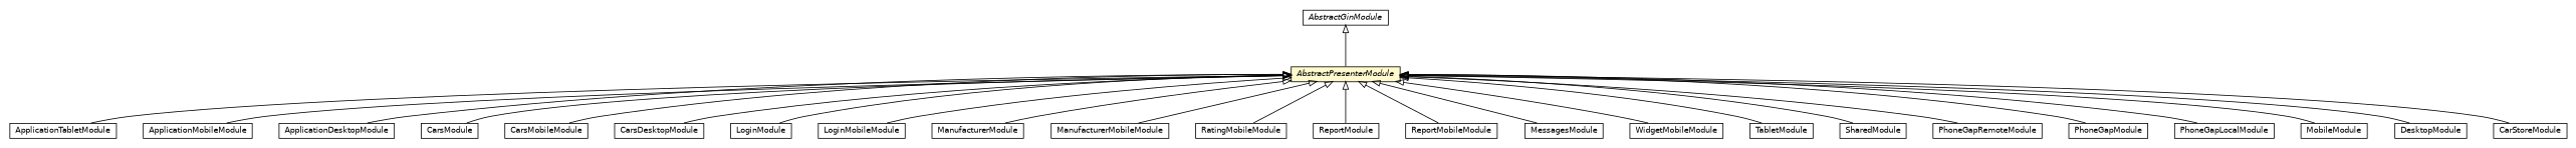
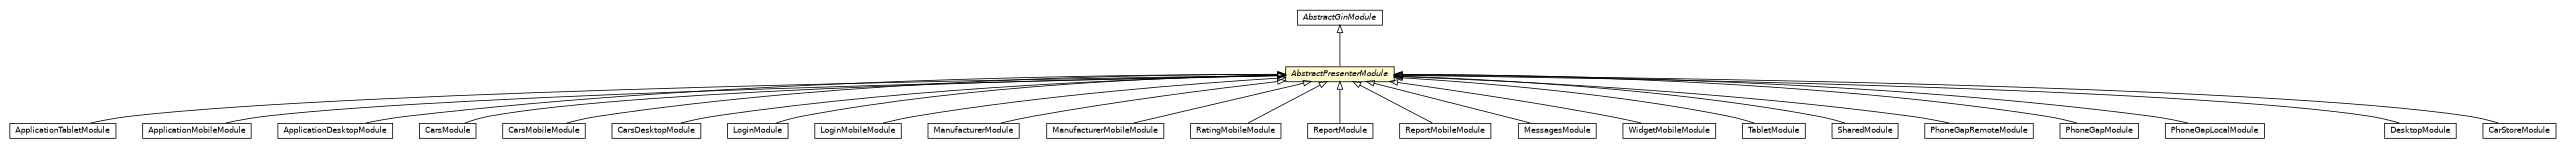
  digraph {
    nodesep=0.25
    rankdir=TB
    ranksep=0.5
    node [fontcolor=black fontname=Helvetica fontsize=10.0 shape=plaintext]
    edge [arrowtail=empty dir=back fontname=Helvetica fontsize=10 headport=p labelfontname=Helvetica labelfontsize=10 tailport=p]
    n1 [label=<<table title="com.gwtplatform.mvp.client.gin.AbstractPresenterModule" border="0" cellborder="1" cellspacing="0" cellpadding="2" port="p" bgcolor="lemonChiffon" href="./AbstractPresenterModule.html"> 		<tr><td><table border="0" cellspacing="0" cellpadding="1"> <tr><td align="center" balign="center"><font face="Helvetica-Oblique"> AbstractPresenterModule </font></td></tr> 		</table></td></tr> 		</table>>]
    n2 [label=<<table title="com.gwtplatform.carstore.client.application.ApplicationTabletModule" border="0" cellborder="1" cellspacing="0" cellpadding="2" port="p" href="../../../carstore/client/application/ApplicationTabletModule.html"> 		<tr><td><table border="0" cellspacing="0" cellpadding="1"> <tr><td align="center" balign="center"> ApplicationTabletModule </td></tr> 		</table></td></tr> 		</table>>]
    n3 [label=<<table title="com.gwtplatform.carstore.client.application.ApplicationMobileModule" border="0" cellborder="1" cellspacing="0" cellpadding="2" port="p" href="../../../carstore/client/application/ApplicationMobileModule.html"> 		<tr><td><table border="0" cellspacing="0" cellpadding="1"> <tr><td align="center" balign="center"> ApplicationMobileModule </td></tr> 		</table></td></tr> 		</table>>]
    n4 [label=<<table title="com.gwtplatform.carstore.client.application.ApplicationDesktopModule" border="0" cellborder="1" cellspacing="0" cellpadding="2" port="p" href="../../../carstore/client/application/ApplicationDesktopModule.html"> 		<tr><td><table border="0" cellspacing="0" cellpadding="1"> <tr><td align="center" balign="center"> ApplicationDesktopModule </td></tr> 		</table></td></tr> 		</table>>]
    n5 [label=<<table title="com.gwtplatform.carstore.client.application.cars.CarsModule" border="0" cellborder="1" cellspacing="0" cellpadding="2" port="p" href="../../../carstore/client/application/cars/CarsModule.html"> 		<tr><td><table border="0" cellspacing="0" cellpadding="1"> <tr><td align="center" balign="center"> CarsModule </td></tr> 		</table></td></tr> 		</table>>]
    n6 [label=<<table title="com.gwtplatform.carstore.client.application.cars.CarsMobileModule" border="0" cellborder="1" cellspacing="0" cellpadding="2" port="p" href="../../../carstore/client/application/cars/CarsMobileModule.html"> 		<tr><td><table border="0" cellspacing="0" cellpadding="1"> <tr><td align="center" balign="center"> CarsMobileModule </td></tr> 		</table></td></tr> 		</table>>]
    n7 [label=<<table title="com.gwtplatform.carstore.client.application.cars.CarsDesktopModule" border="0" cellborder="1" cellspacing="0" cellpadding="2" port="p" href="../../../carstore/client/application/cars/CarsDesktopModule.html"> 		<tr><td><table border="0" cellspacing="0" cellpadding="1"> <tr><td align="center" balign="center"> CarsDesktopModule </td></tr> 		</table></td></tr> 		</table>>]
    n8 [label=<<table title="com.gwtplatform.carstore.client.application.login.LoginModule" border="0" cellborder="1" cellspacing="0" cellpadding="2" port="p" href="../../../carstore/client/application/login/LoginModule.html"> 		<tr><td><table border="0" cellspacing="0" cellpadding="1"> <tr><td align="center" balign="center"> LoginModule </td></tr> 		</table></td></tr> 		</table>>]
    n9 [label=<<table title="com.gwtplatform.carstore.client.application.login.LoginMobileModule" border="0" cellborder="1" cellspacing="0" cellpadding="2" port="p" href="../../../carstore/client/application/login/LoginMobileModule.html"> 		<tr><td><table border="0" cellspacing="0" cellpadding="1"> <tr><td align="center" balign="center"> LoginMobileModule </td></tr> 		</table></td></tr> 		</table>>]
    n10 [label=<<table title="com.gwtplatform.carstore.client.application.manufacturer.ManufacturerModule" border="0" cellborder="1" cellspacing="0" cellpadding="2" port="p" href="../../../carstore/client/application/manufacturer/ManufacturerModule.html"> 		<tr><td><table border="0" cellspacing="0" cellpadding="1"> <tr><td align="center" balign="center"> ManufacturerModule </td></tr> 		</table></td></tr> 		</table>>]
    n11 [label=<<table title="com.gwtplatform.carstore.client.application.manufacturer.ManufacturerMobileModule" border="0" cellborder="1" cellspacing="0" cellpadding="2" port="p" href="../../../carstore/client/application/manufacturer/ManufacturerMobileModule.html"> 		<tr><td><table border="0" cellspacing="0" cellpadding="1"> <tr><td align="center" balign="center"> ManufacturerMobileModule </td></tr> 		</table></td></tr> 		</table>>]
    n12 [label=<<table title="com.gwtplatform.carstore.client.application.rating.RatingMobileModule" border="0" cellborder="1" cellspacing="0" cellpadding="2" port="p" href="../../../carstore/client/application/rating/RatingMobileModule.html"> 		<tr><td><table border="0" cellspacing="0" cellpadding="1"> <tr><td align="center" balign="center"> RatingMobileModule </td></tr> 		</table></td></tr> 		</table>>]
    n13 [label=<<table title="com.gwtplatform.carstore.client.application.report.ReportModule" border="0" cellborder="1" cellspacing="0" cellpadding="2" port="p" href="../../../carstore/client/application/report/ReportModule.html"> 		<tr><td><table border="0" cellspacing="0" cellpadding="1"> <tr><td align="center" balign="center"> ReportModule </td></tr> 		</table></td></tr> 		</table>>]
    n14 [label=<<table title="com.gwtplatform.carstore.client.application.report.ReportMobileModule" border="0" cellborder="1" cellspacing="0" cellpadding="2" port="p" href="../../../carstore/client/application/report/ReportMobileModule.html"> 		<tr><td><table border="0" cellspacing="0" cellpadding="1"> <tr><td align="center" balign="center"> ReportMobileModule </td></tr> 		</table></td></tr> 		</table>>]
    n15 [label=<<table title="com.gwtplatform.carstore.client.application.widget.message.MessagesModule" border="0" cellborder="1" cellspacing="0" cellpadding="2" port="p" href="../../../carstore/client/application/widget/message/MessagesModule.html"> 		<tr><td><table border="0" cellspacing="0" cellpadding="1"> <tr><td align="center" balign="center"> MessagesModule </td></tr> 		</table></td></tr> 		</table>>]
    n16 [label=<<table title="com.gwtplatform.carstore.client.application.widget.WidgetMobileModule" border="0" cellborder="1" cellspacing="0" cellpadding="2" port="p" href="../../../carstore/client/application/widget/WidgetMobileModule.html"> 		<tr><td><table border="0" cellspacing="0" cellpadding="1"> <tr><td align="center" balign="center"> WidgetMobileModule </td></tr> 		</table></td></tr> 		</table>>]
    n17 [label=<<table title="com.gwtplatform.carstore.client.gin.TabletModule" border="0" cellborder="1" cellspacing="0" cellpadding="2" port="p" href="../../../carstore/client/gin/TabletModule.html"> 		<tr><td><table border="0" cellspacing="0" cellpadding="1"> <tr><td align="center" balign="center"> TabletModule </td></tr> 		</table></td></tr> 		</table>>]
    n18 [label=<<table title="com.gwtplatform.carstore.client.gin.SharedModule" border="0" cellborder="1" cellspacing="0" cellpadding="2" port="p" href="../../../carstore/client/gin/SharedModule.html"> 		<tr><td><table border="0" cellspacing="0" cellpadding="1"> <tr><td align="center" balign="center"> SharedModule </td></tr> 		</table></td></tr> 		</table>>]
    n19 [label=<<table title="com.gwtplatform.carstore.client.gin.PhoneGapRemoteModule" border="0" cellborder="1" cellspacing="0" cellpadding="2" port="p" href="../../../carstore/client/gin/PhoneGapRemoteModule.html"> 		<tr><td><table border="0" cellspacing="0" cellpadding="1"> <tr><td align="center" balign="center"> PhoneGapRemoteModule </td></tr> 		</table></td></tr> 		</table>>]
    n20 [label=<<table title="com.gwtplatform.carstore.client.gin.PhoneGapModule" border="0" cellborder="1" cellspacing="0" cellpadding="2" port="p" href="../../../carstore/client/gin/PhoneGapModule.html"> 		<tr><td><table border="0" cellspacing="0" cellpadding="1"> <tr><td align="center" balign="center"> PhoneGapModule </td></tr> 		</table></td></tr> 		</table>>]
    n21 [label=<<table title="com.gwtplatform.carstore.client.gin.PhoneGapLocalModule" border="0" cellborder="1" cellspacing="0" cellpadding="2" port="p" href="../../../carstore/client/gin/PhoneGapLocalModule.html"> 		<tr><td><table border="0" cellspacing="0" cellpadding="1"> <tr><td align="center" balign="center"> PhoneGapLocalModule </td></tr> 		</table></td></tr> 		</table>>]
-   n22 [label=<<table title="com.gwtplatform.carstore.client.gin.MobileModule" border="0" cellborder="1" cellspacing="0" cellpadding="2" port="p" href="../../../carstore/client/gin/MobileModule.html"> 		<tr><td><table border="0" cellspacing="0" cellpadding="1"> <tr><td align="center" balign="center"> MobileModule </td></tr> 		</table></td></tr> 		</table>>]
    n23 [label=<<table title="com.gwtplatform.carstore.client.gin.DesktopModule" border="0" cellborder="1" cellspacing="0" cellpadding="2" port="p" href="../../../carstore/client/gin/DesktopModule.html"> 		<tr><td><table border="0" cellspacing="0" cellpadding="1"> <tr><td align="center" balign="center"> DesktopModule </td></tr> 		</table></td></tr> 		</table>>]
    n24 [label=<<table title="com.gwtplatform.carstore.client.gin.CarStoreModule" border="0" cellborder="1" cellspacing="0" cellpadding="2" port="p" href="../../../carstore/client/gin/CarStoreModule.html"> 		<tr><td><table border="0" cellspacing="0" cellpadding="1"> <tr><td align="center" balign="center"> CarStoreModule </td></tr> 		</table></td></tr> 		</table>>]
    n25 [label=<<table title="com.google.gwt.inject.client.AbstractGinModule" border="0" cellborder="1" cellspacing="0" cellpadding="2" port="p"> 		<tr><td><table border="0" cellspacing="0" cellpadding="1"> <tr><td align="center" balign="center"><font face="Helvetica-Oblique"> AbstractGinModule </font></td></tr> 		</table></td></tr> 		</table>>]
    n1 -> n2
    n1 -> n3
    n1 -> n4
    n1 -> n5
    n1 -> n6
    n1 -> n7
    n1 -> n8
    n1 -> n9
    n1 -> n10
    n1 -> n11
    n1 -> n12
    n1 -> n13
    n1 -> n14
    n1 -> n15
    n1 -> n16
    n1 -> n17
    n1 -> n18
    n1 -> n19
    n1 -> n20
    n1 -> n21
-   n1 -> n22
    n1 -> n23
    n1 -> n24
    n25 -> n1
  }
